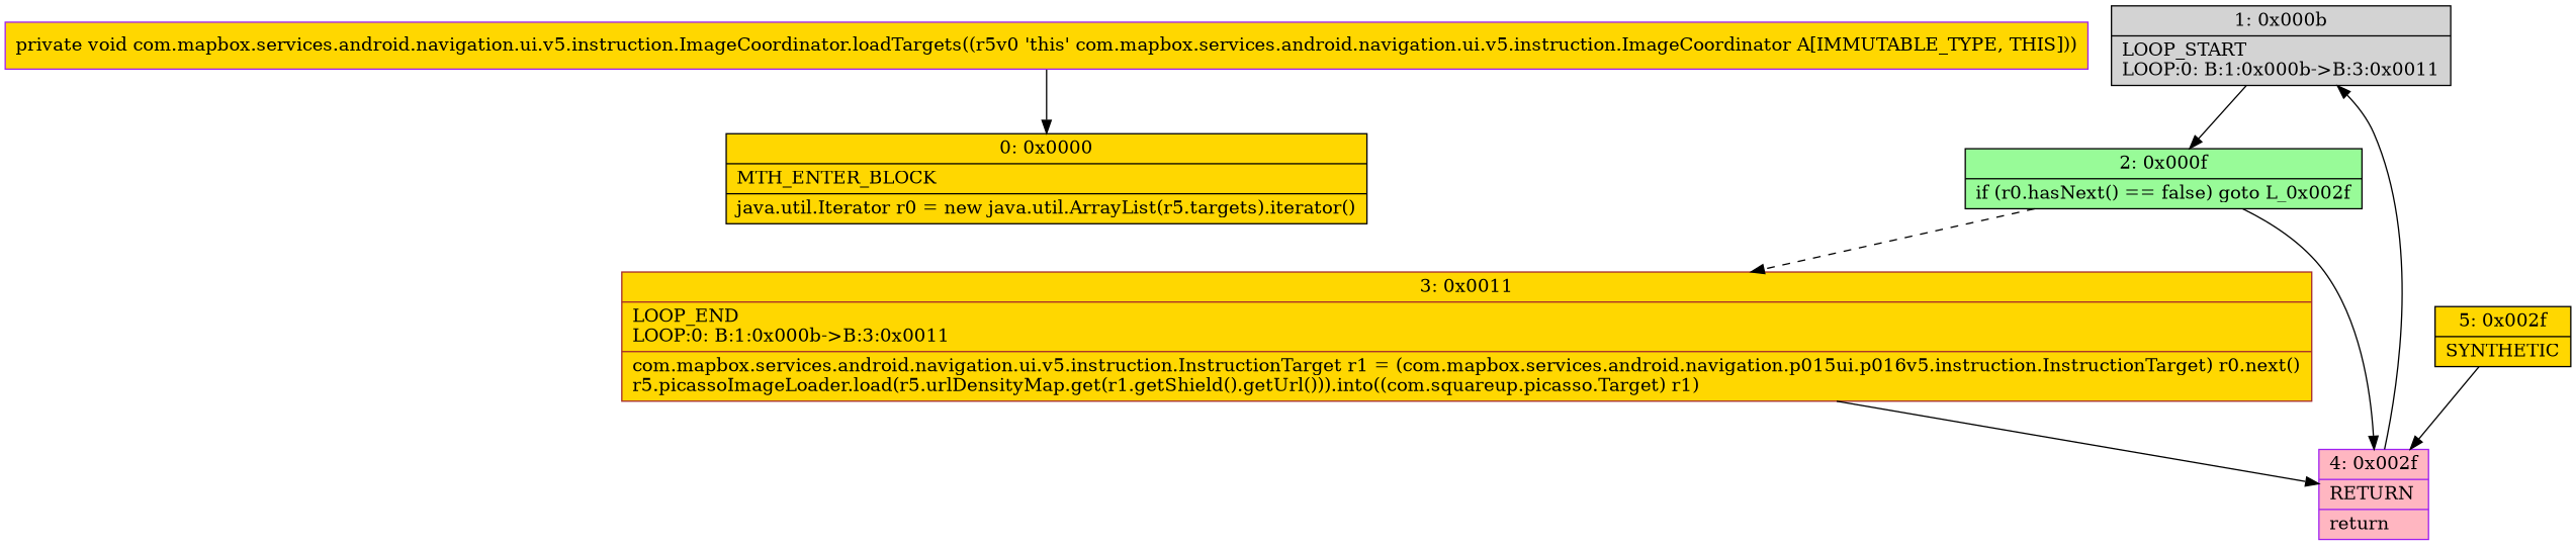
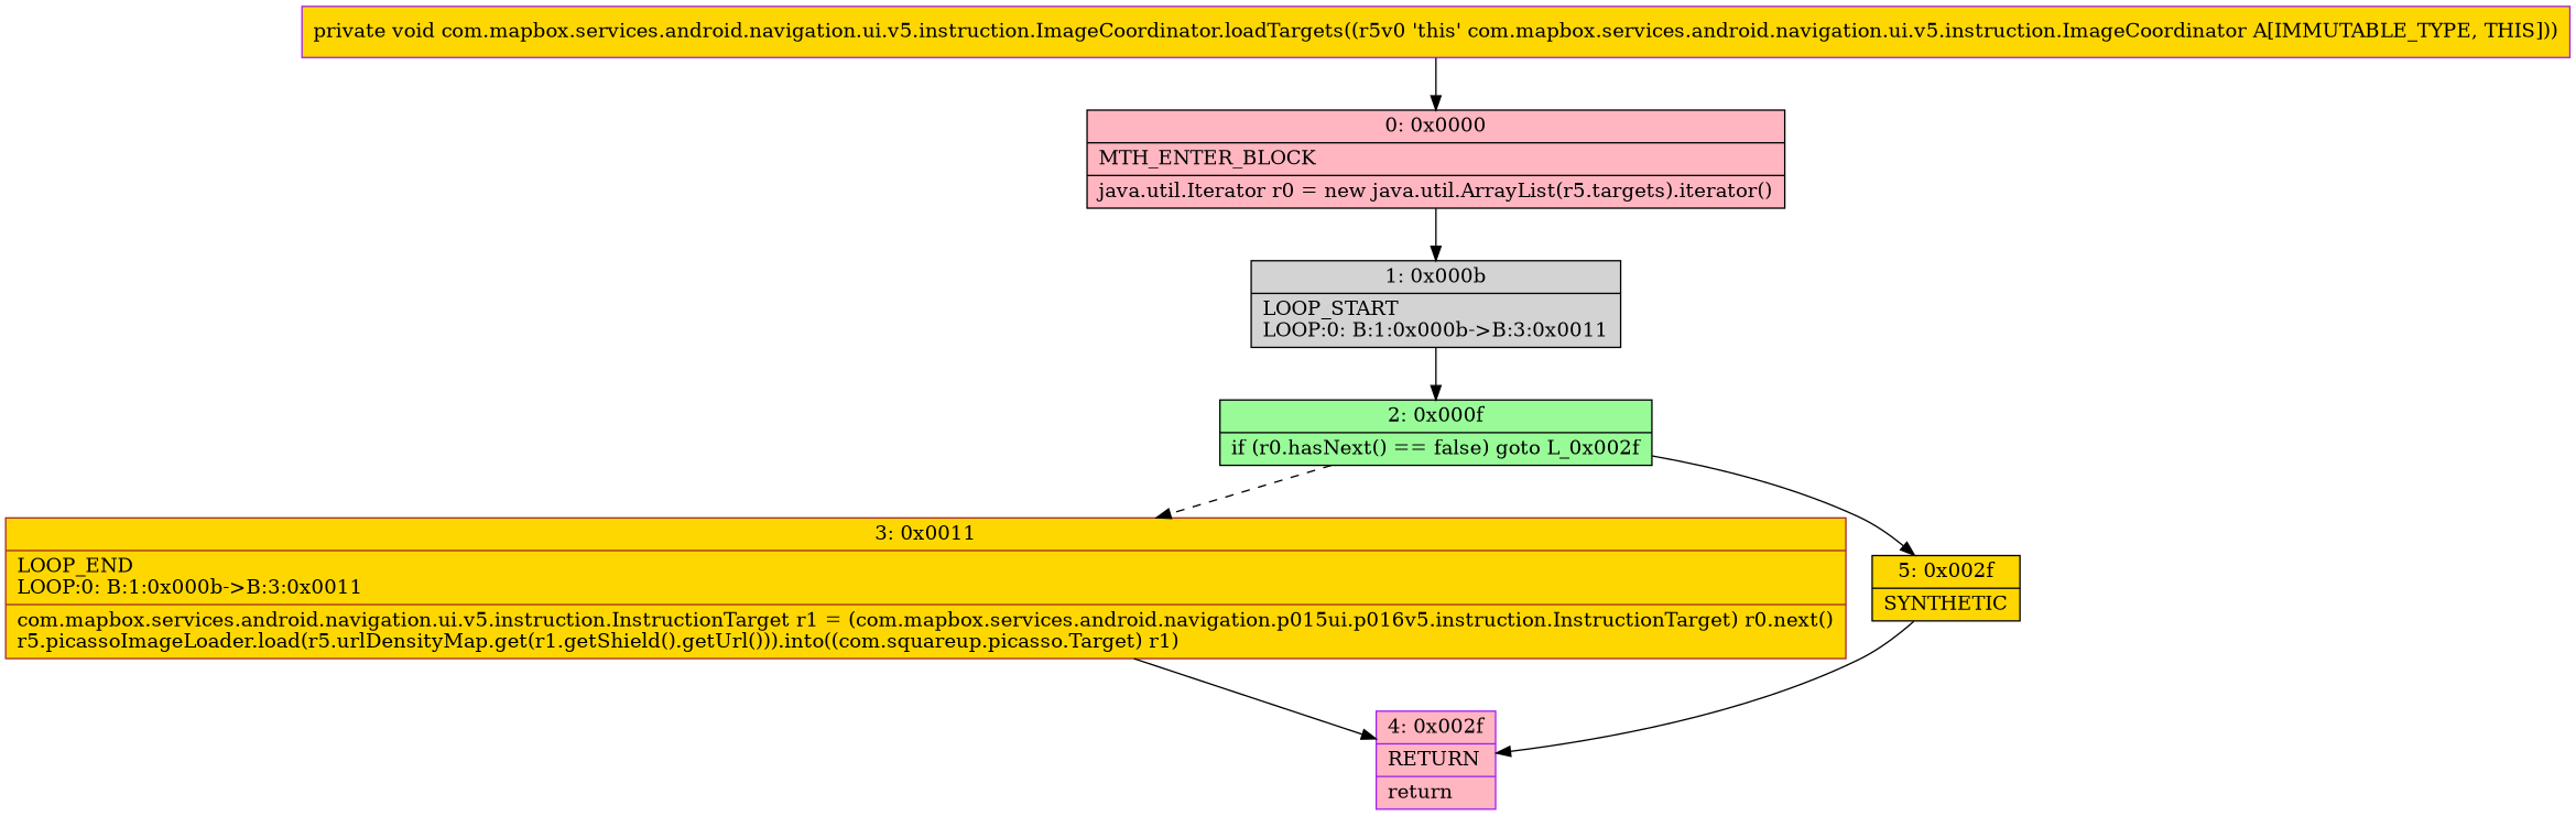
  digraph {
    node [color=black fillcolor=gold shape=record style=filled]
-   n1 [label="{0\:\ 0x0000|MTH_ENTER_BLOCK\l|java.util.Iterator r0 = new java.util.ArrayList(r5.targets).iterator()\l}"]
+   n1 [fillcolor=lightpink label="{0\:\ 0x0000|MTH_ENTER_BLOCK\l|java.util.Iterator r0 = new java.util.ArrayList(r5.targets).iterator()\l}"]
    n2 [fillcolor=lightgrey label="{1\:\ 0x000b|LOOP_START\lLOOP:0: B:1:0x000b\-\>B:3:0x0011\l}"]
    n3 [fillcolor=palegreen label="{2\:\ 0x000f|if (r0.hasNext() == false) goto L_0x002f\l}"]
    n4 [color=brown label="{3\:\ 0x0011|LOOP_END\lLOOP:0: B:1:0x000b\-\>B:3:0x0011\l|com.mapbox.services.android.navigation.ui.v5.instruction.InstructionTarget r1 = (com.mapbox.services.android.navigation.p015ui.p016v5.instruction.InstructionTarget) r0.next()\lr5.picassoImageLoader.load(r5.urlDensityMap.get(r1.getShield().getUrl())).into((com.squareup.picasso.Target) r1)\l}"]
    n5 [label="{5\:\ 0x002f|SYNTHETIC\l}"]
    n6 [color=purple fillcolor=lightpink label="{4\:\ 0x002f|RETURN\l|return\l}"]
    n7 [color=purple label="{private void com.mapbox.services.android.navigation.ui.v5.instruction.ImageCoordinator.loadTargets((r5v0 'this' com.mapbox.services.android.navigation.ui.v5.instruction.ImageCoordinator A[IMMUTABLE_TYPE, THIS])) }"]
-   n6 -> n2
+   n1 -> n2
    n2 -> n3
    n3 -> n4 [style=dashed]
-   n3 -> n6
+   n3 -> n5
    n4 -> n6
    n5 -> n6
    n7 -> n1
  }
